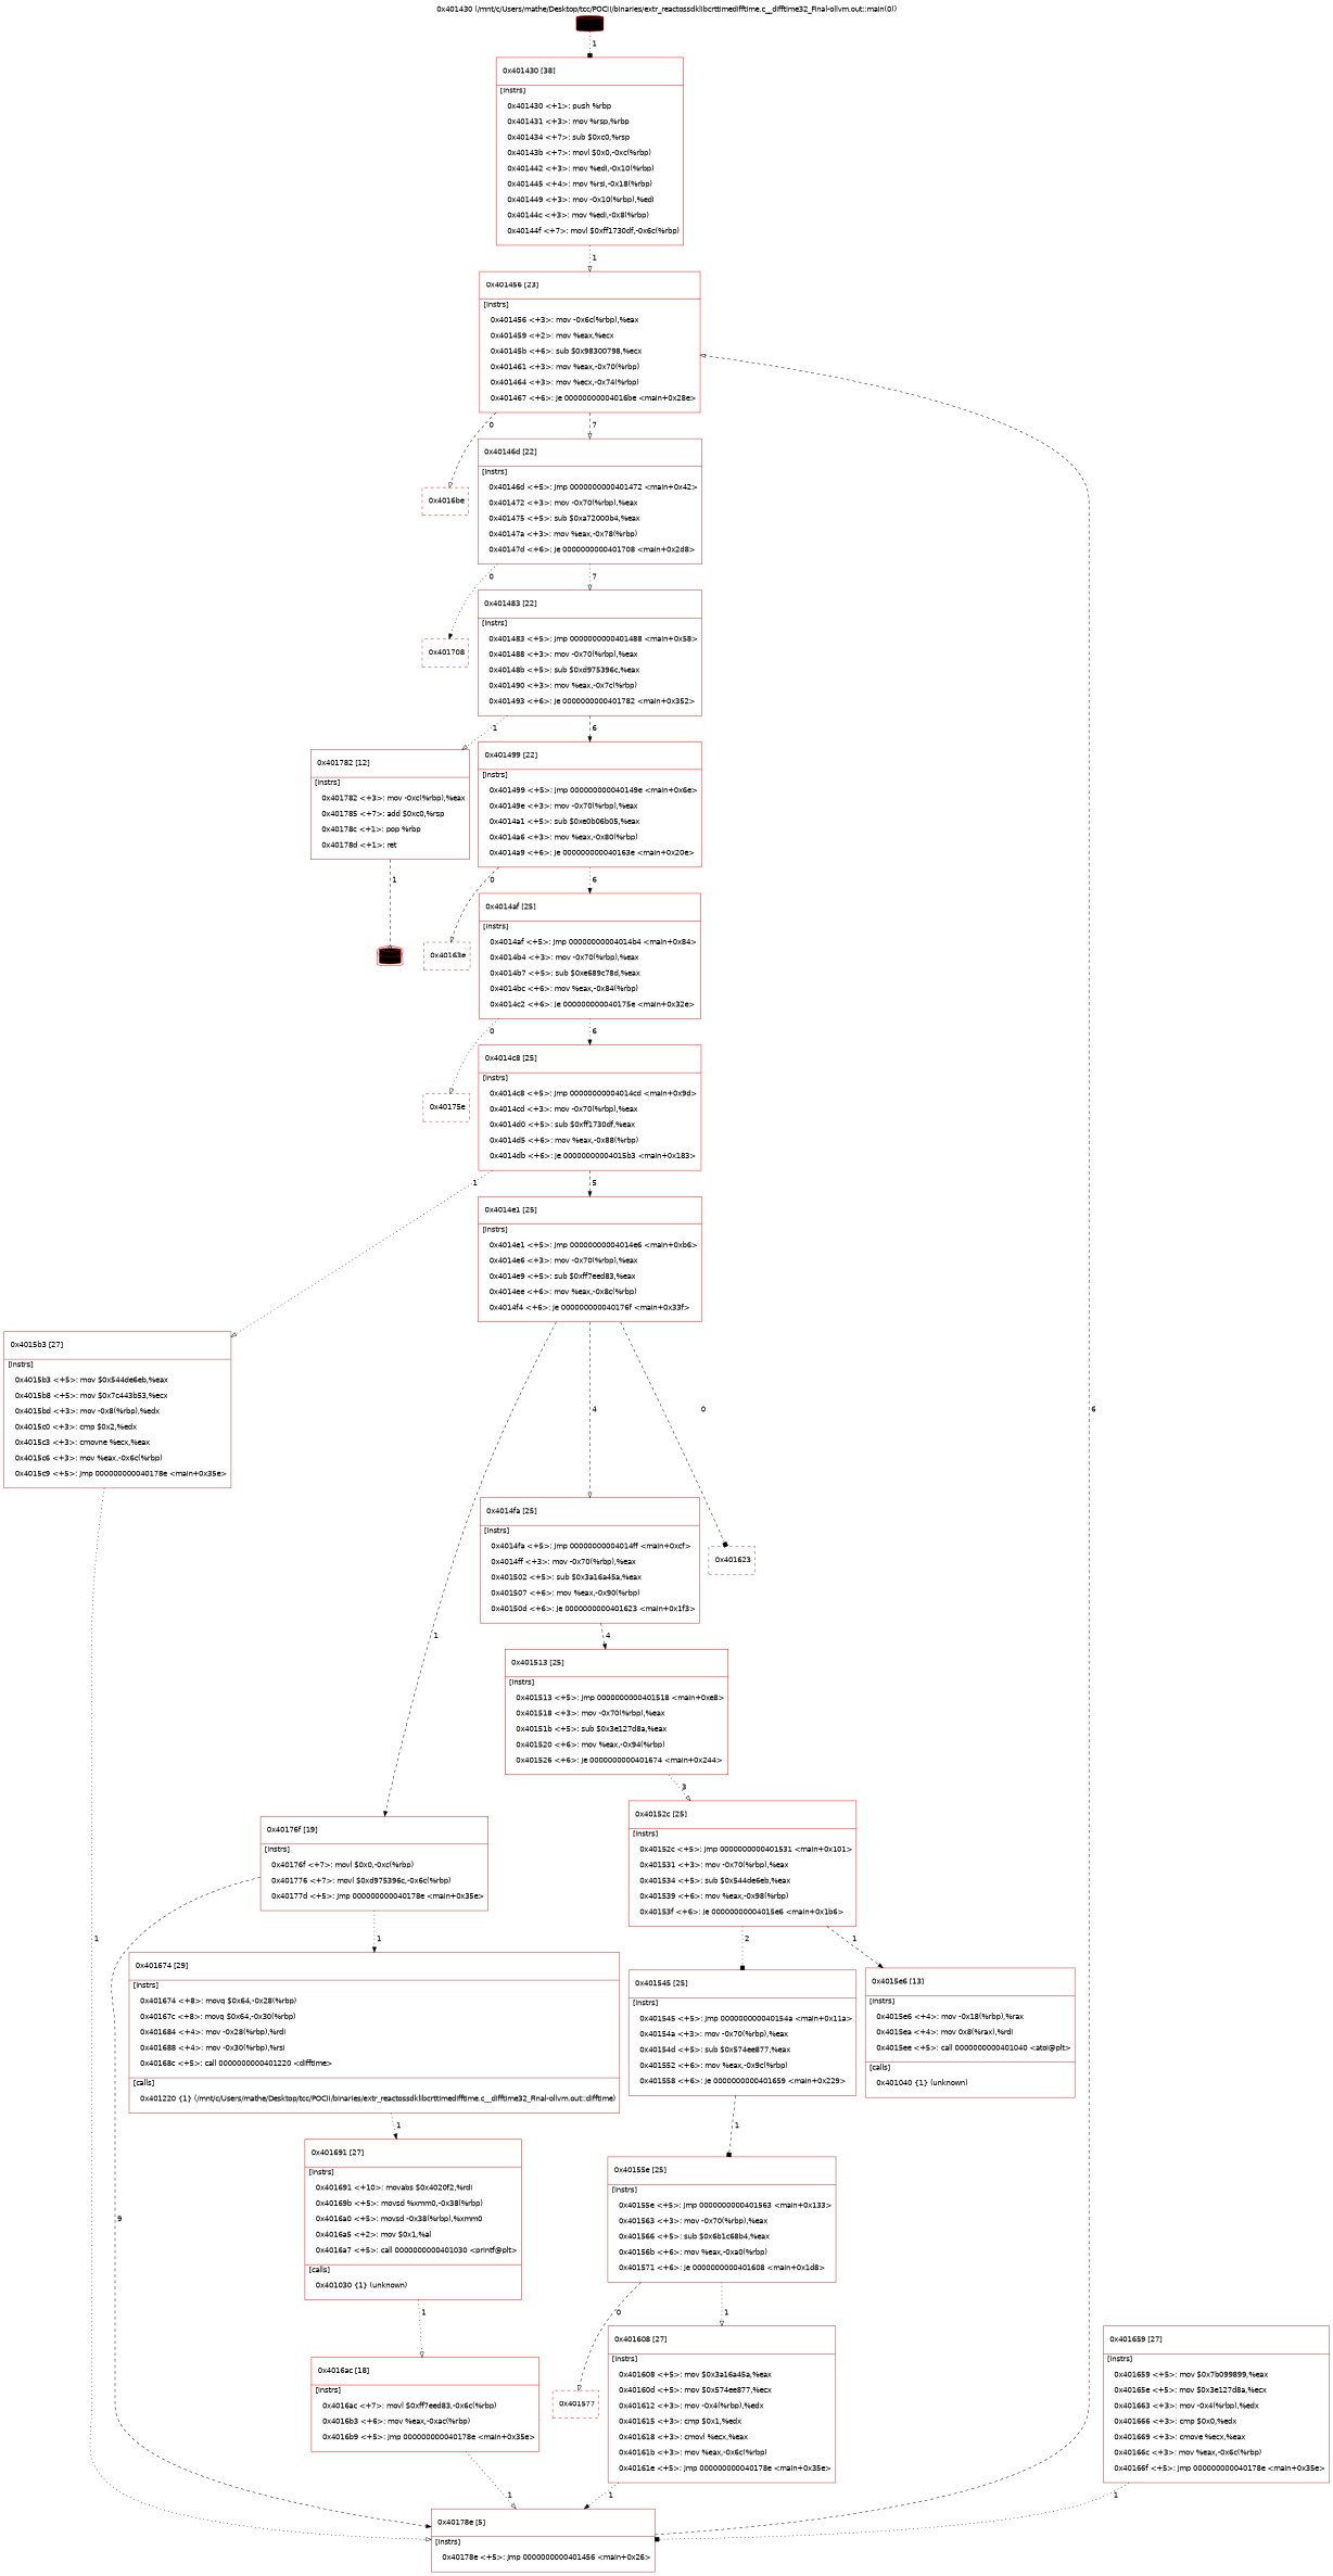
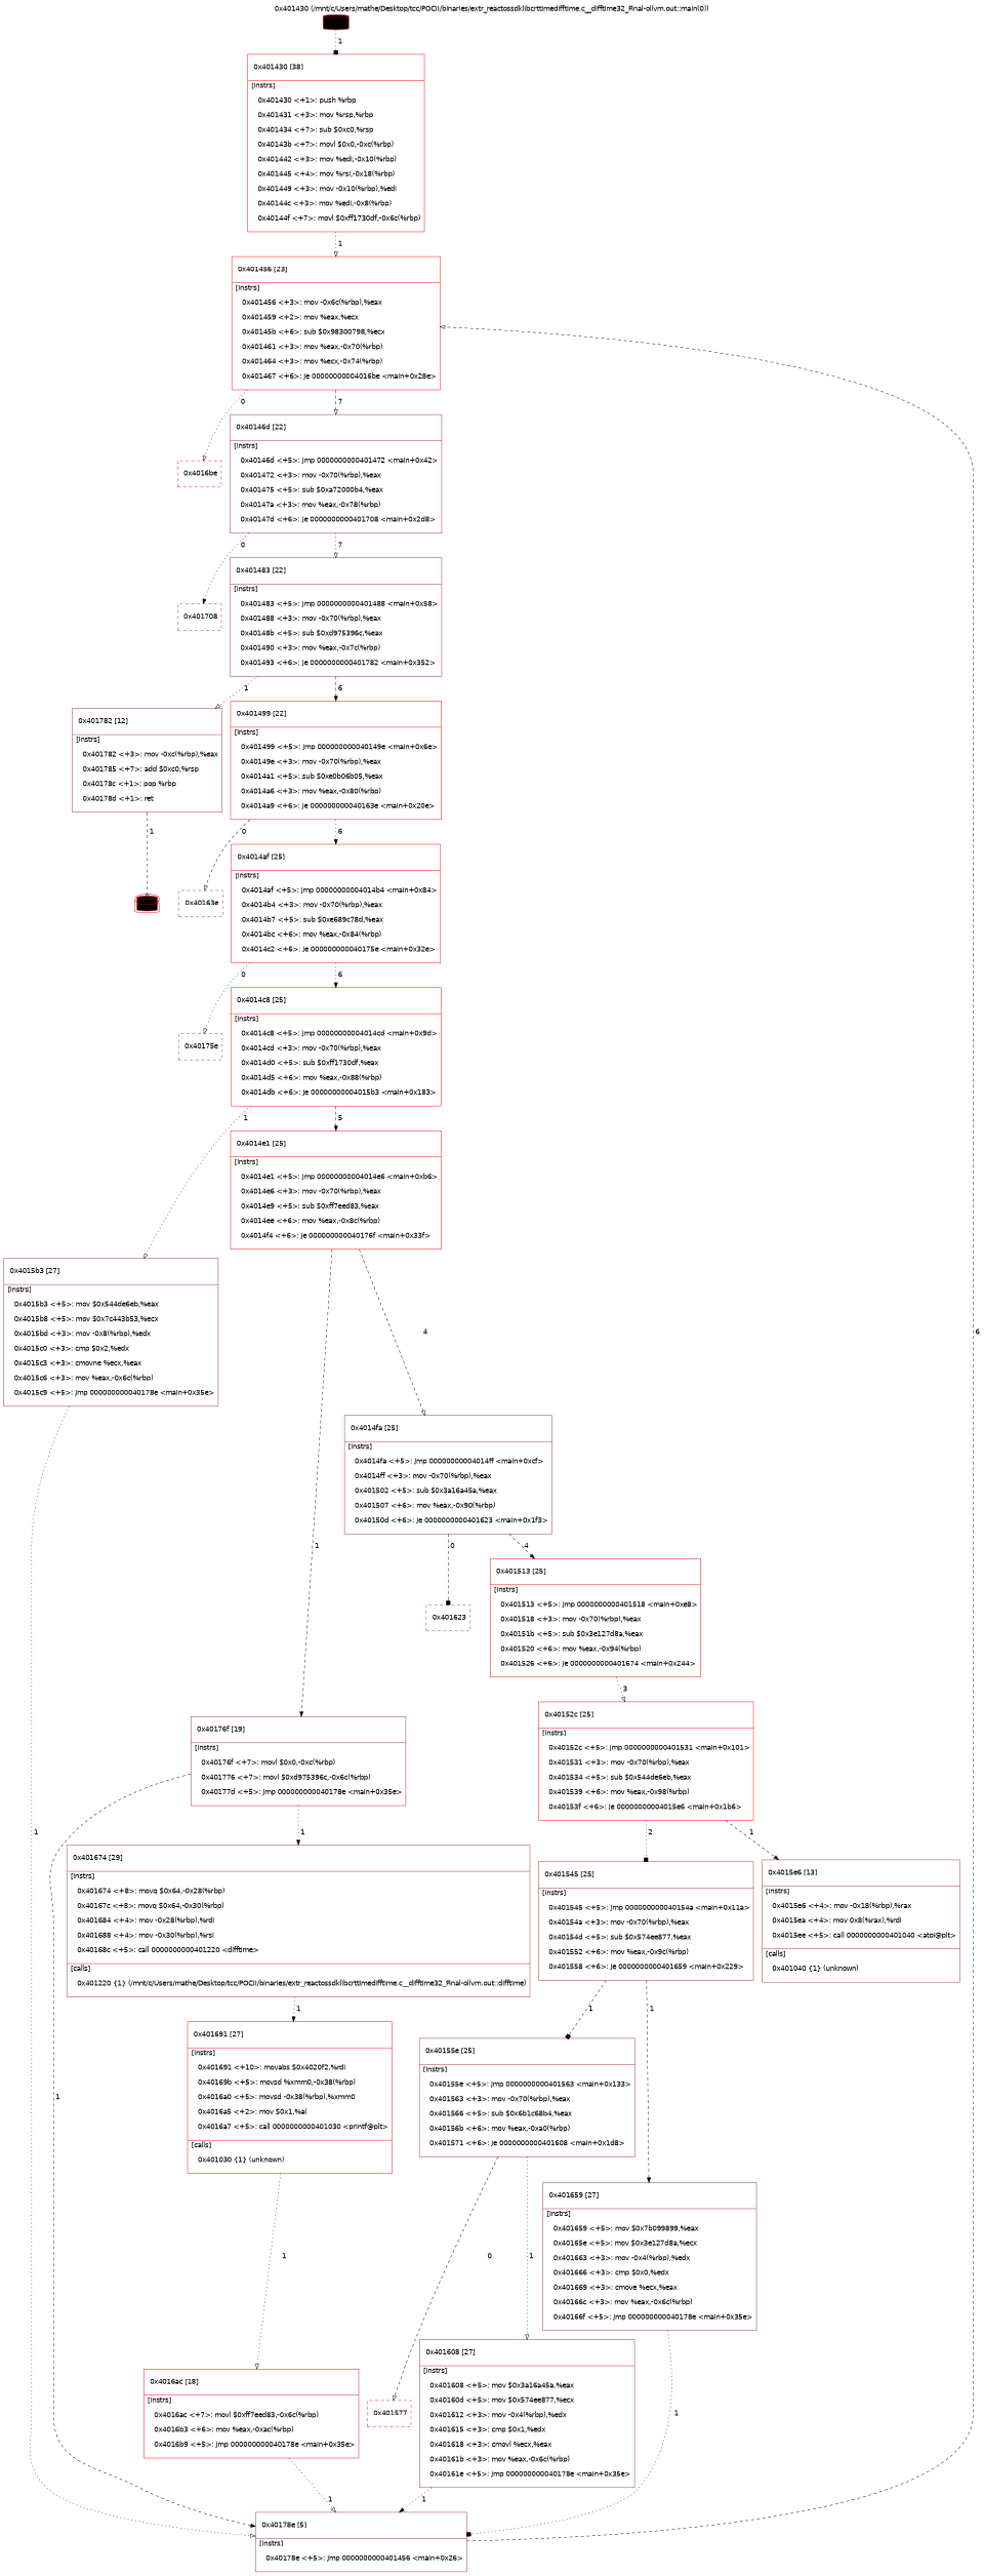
  digraph {
    fontname="DejaVu Sans"
    label="0x401430 (/mnt/c/Users/mathe/Desktop/tcc/POCII/binaries/extr_reactossdklibcrttimedifftime.c__difftime32_Final-ollvm.out::main(0))"
    labelloc=t
    node [color=brown fontname="DejaVu Sans" shape=record]
    edge [arrowhead=onormal fontname="DejaVu Sans" style=dotted]
    Entry [color=red fillcolor=black height=0.3 shape=cylinder style=filled width=0.3]
    n2 [color=red label="{\n     0x401430 [38]\l\n     | [instrs]\l\n     &nbsp;&nbsp;0x401430 \<+1\>: push %rbp\l\n     &nbsp;&nbsp;0x401431 \<+3\>: mov %rsp,%rbp\l\n     &nbsp;&nbsp;0x401434 \<+7\>: sub $0xc0,%rsp\l\n     &nbsp;&nbsp;0x40143b \<+7\>: movl $0x0,-0xc(%rbp)\l\n     &nbsp;&nbsp;0x401442 \<+3\>: mov %edi,-0x10(%rbp)\l\n     &nbsp;&nbsp;0x401445 \<+4\>: mov %rsi,-0x18(%rbp)\l\n     &nbsp;&nbsp;0x401449 \<+3\>: mov -0x10(%rbp),%edi\l\n     &nbsp;&nbsp;0x40144c \<+3\>: mov %edi,-0x8(%rbp)\l\n     &nbsp;&nbsp;0x40144f \<+7\>: movl $0xff1730df,-0x6c(%rbp)\l\n  }"]
    n3 [color=red label="{\n     0x401456 [23]\l\n     | [instrs]\l\n     &nbsp;&nbsp;0x401456 \<+3\>: mov -0x6c(%rbp),%eax\l\n     &nbsp;&nbsp;0x401459 \<+2\>: mov %eax,%ecx\l\n     &nbsp;&nbsp;0x40145b \<+6\>: sub $0x98300798,%ecx\l\n     &nbsp;&nbsp;0x401461 \<+3\>: mov %eax,-0x70(%rbp)\l\n     &nbsp;&nbsp;0x401464 \<+3\>: mov %ecx,-0x74(%rbp)\l\n     &nbsp;&nbsp;0x401467 \<+6\>: je 00000000004016be \<main+0x28e\>\l\n  }"]
    n4 [color=red label="{\n     0x4016be\l\n  }" style=dashed]
    n5 [label="{\n     0x40146d [22]\l\n     | [instrs]\l\n     &nbsp;&nbsp;0x40146d \<+5\>: jmp 0000000000401472 \<main+0x42\>\l\n     &nbsp;&nbsp;0x401472 \<+3\>: mov -0x70(%rbp),%eax\l\n     &nbsp;&nbsp;0x401475 \<+5\>: sub $0xa72000b4,%eax\l\n     &nbsp;&nbsp;0x40147a \<+3\>: mov %eax,-0x78(%rbp)\l\n     &nbsp;&nbsp;0x40147d \<+6\>: je 0000000000401708 \<main+0x2d8\>\l\n  }"]
    n6 [label="{\n     0x401708\l\n  }" style=dashed]
    n7 [label="{\n     0x401483 [22]\l\n     | [instrs]\l\n     &nbsp;&nbsp;0x401483 \<+5\>: jmp 0000000000401488 \<main+0x58\>\l\n     &nbsp;&nbsp;0x401488 \<+3\>: mov -0x70(%rbp),%eax\l\n     &nbsp;&nbsp;0x40148b \<+5\>: sub $0xd975396c,%eax\l\n     &nbsp;&nbsp;0x401490 \<+3\>: mov %eax,-0x7c(%rbp)\l\n     &nbsp;&nbsp;0x401493 \<+6\>: je 0000000000401782 \<main+0x352\>\l\n  }"]
    n8 [label="{\n     0x401782 [12]\l\n     | [instrs]\l\n     &nbsp;&nbsp;0x401782 \<+3\>: mov -0xc(%rbp),%eax\l\n     &nbsp;&nbsp;0x401785 \<+7\>: add $0xc0,%rsp\l\n     &nbsp;&nbsp;0x40178c \<+1\>: pop %rbp\l\n     &nbsp;&nbsp;0x40178d \<+1\>: ret\l\n  }"]
    n9 [color=red label="{\n     0x401499 [22]\l\n     | [instrs]\l\n     &nbsp;&nbsp;0x401499 \<+5\>: jmp 000000000040149e \<main+0x6e\>\l\n     &nbsp;&nbsp;0x40149e \<+3\>: mov -0x70(%rbp),%eax\l\n     &nbsp;&nbsp;0x4014a1 \<+5\>: sub $0xe0b06b05,%eax\l\n     &nbsp;&nbsp;0x4014a6 \<+3\>: mov %eax,-0x80(%rbp)\l\n     &nbsp;&nbsp;0x4014a9 \<+6\>: je 000000000040163e \<main+0x20e\>\l\n  }"]
    Exit [color=red fillcolor=black height=0.3 peripheries=2 shape=cylinder style=filled width=0.3]
    n11 [label="{\n     0x40163e\l\n  }" style=dashed]
    n12 [color=red label="{\n     0x4014af [25]\l\n     | [instrs]\l\n     &nbsp;&nbsp;0x4014af \<+5\>: jmp 00000000004014b4 \<main+0x84\>\l\n     &nbsp;&nbsp;0x4014b4 \<+3\>: mov -0x70(%rbp),%eax\l\n     &nbsp;&nbsp;0x4014b7 \<+5\>: sub $0xe689c78d,%eax\l\n     &nbsp;&nbsp;0x4014bc \<+6\>: mov %eax,-0x84(%rbp)\l\n     &nbsp;&nbsp;0x4014c2 \<+6\>: je 000000000040175e \<main+0x32e\>\l\n  }"]
    n13 [color=red label="{\n     0x4016ac [18]\l\n     | [instrs]\l\n     &nbsp;&nbsp;0x4016ac \<+7\>: movl $0xff7eed83,-0x6c(%rbp)\l\n     &nbsp;&nbsp;0x4016b3 \<+6\>: mov %eax,-0xac(%rbp)\l\n     &nbsp;&nbsp;0x4016b9 \<+5\>: jmp 000000000040178e \<main+0x35e\>\l\n  }"]
    n14 [label="{\n     0x40178e [5]\l\n     | [instrs]\l\n     &nbsp;&nbsp;0x40178e \<+5\>: jmp 0000000000401456 \<main+0x26\>\l\n  }"]
    n15 [label="{\n     0x40175e\l\n  }" style=dashed]
    n16 [color=red label="{\n     0x4014c8 [25]\l\n     | [instrs]\l\n     &nbsp;&nbsp;0x4014c8 \<+5\>: jmp 00000000004014cd \<main+0x9d\>\l\n     &nbsp;&nbsp;0x4014cd \<+3\>: mov -0x70(%rbp),%eax\l\n     &nbsp;&nbsp;0x4014d0 \<+5\>: sub $0xff1730df,%eax\l\n     &nbsp;&nbsp;0x4014d5 \<+6\>: mov %eax,-0x88(%rbp)\l\n     &nbsp;&nbsp;0x4014db \<+6\>: je 00000000004015b3 \<main+0x183\>\l\n  }"]
    n17 [color=red label="{\n     0x401691 [27]\l\n     | [instrs]\l\n     &nbsp;&nbsp;0x401691 \<+10\>: movabs $0x4020f2,%rdi\l\n     &nbsp;&nbsp;0x40169b \<+5\>: movsd %xmm0,-0x38(%rbp)\l\n     &nbsp;&nbsp;0x4016a0 \<+5\>: movsd -0x38(%rbp),%xmm0\l\n     &nbsp;&nbsp;0x4016a5 \<+2\>: mov $0x1,%al\l\n     &nbsp;&nbsp;0x4016a7 \<+5\>: call 0000000000401030 \<printf@plt\>\l\n     | [calls]\l\n     &nbsp;&nbsp;0x401030 \{1\} (unknown)\l\n  }"]
    n18 [label="{\n     0x4015b3 [27]\l\n     | [instrs]\l\n     &nbsp;&nbsp;0x4015b3 \<+5\>: mov $0x544de6eb,%eax\l\n     &nbsp;&nbsp;0x4015b8 \<+5\>: mov $0x7c443b53,%ecx\l\n     &nbsp;&nbsp;0x4015bd \<+3\>: mov -0x8(%rbp),%edx\l\n     &nbsp;&nbsp;0x4015c0 \<+3\>: cmp $0x2,%edx\l\n     &nbsp;&nbsp;0x4015c3 \<+3\>: cmovne %ecx,%eax\l\n     &nbsp;&nbsp;0x4015c6 \<+3\>: mov %eax,-0x6c(%rbp)\l\n     &nbsp;&nbsp;0x4015c9 \<+5\>: jmp 000000000040178e \<main+0x35e\>\l\n  }"]
    n19 [color=red label="{\n     0x4014e1 [25]\l\n     | [instrs]\l\n     &nbsp;&nbsp;0x4014e1 \<+5\>: jmp 00000000004014e6 \<main+0xb6\>\l\n     &nbsp;&nbsp;0x4014e6 \<+3\>: mov -0x70(%rbp),%eax\l\n     &nbsp;&nbsp;0x4014e9 \<+5\>: sub $0xff7eed83,%eax\l\n     &nbsp;&nbsp;0x4014ee \<+6\>: mov %eax,-0x8c(%rbp)\l\n     &nbsp;&nbsp;0x4014f4 \<+6\>: je 000000000040176f \<main+0x33f\>\l\n  }"]
    n20 [color=red label="{\n     0x401577\l\n  }" style=dashed]
    n21 [label="{\n     0x40176f [19]\l\n     | [instrs]\l\n     &nbsp;&nbsp;0x40176f \<+7\>: movl $0x0,-0xc(%rbp)\l\n     &nbsp;&nbsp;0x401776 \<+7\>: movl $0xd975396c,-0x6c(%rbp)\l\n     &nbsp;&nbsp;0x40177d \<+5\>: jmp 000000000040178e \<main+0x35e\>\l\n  }"]
    n22 [label="{\n     0x4014fa [25]\l\n     | [instrs]\l\n     &nbsp;&nbsp;0x4014fa \<+5\>: jmp 00000000004014ff \<main+0xcf\>\l\n     &nbsp;&nbsp;0x4014ff \<+3\>: mov -0x70(%rbp),%eax\l\n     &nbsp;&nbsp;0x401502 \<+5\>: sub $0x3a16a45a,%eax\l\n     &nbsp;&nbsp;0x401507 \<+6\>: mov %eax,-0x90(%rbp)\l\n     &nbsp;&nbsp;0x40150d \<+6\>: je 0000000000401623 \<main+0x1f3\>\l\n  }"]
    n23 [label="{\n     0x401608 [27]\l\n     | [instrs]\l\n     &nbsp;&nbsp;0x401608 \<+5\>: mov $0x3a16a45a,%eax\l\n     &nbsp;&nbsp;0x40160d \<+5\>: mov $0x574ee877,%ecx\l\n     &nbsp;&nbsp;0x401612 \<+3\>: mov -0x4(%rbp),%edx\l\n     &nbsp;&nbsp;0x401615 \<+3\>: cmp $0x1,%edx\l\n     &nbsp;&nbsp;0x401618 \<+3\>: cmovl %ecx,%eax\l\n     &nbsp;&nbsp;0x40161b \<+3\>: mov %eax,-0x6c(%rbp)\l\n     &nbsp;&nbsp;0x40161e \<+5\>: jmp 000000000040178e \<main+0x35e\>\l\n  }"]
    n24 [label="{\n     0x401674 [29]\l\n     | [instrs]\l\n     &nbsp;&nbsp;0x401674 \<+8\>: movq $0x64,-0x28(%rbp)\l\n     &nbsp;&nbsp;0x40167c \<+8\>: movq $0x64,-0x30(%rbp)\l\n     &nbsp;&nbsp;0x401684 \<+4\>: mov -0x28(%rbp),%rdi\l\n     &nbsp;&nbsp;0x401688 \<+4\>: mov -0x30(%rbp),%rsi\l\n     &nbsp;&nbsp;0x40168c \<+5\>: call 0000000000401220 \<difftime\>\l\n     | [calls]\l\n     &nbsp;&nbsp;0x401220 \{1\} (/mnt/c/Users/mathe/Desktop/tcc/POCII/binaries/extr_reactossdklibcrttimedifftime.c__difftime32_Final-ollvm.out::difftime)\l\n  }"]
    n25 [label="{\n     0x401623\l\n  }" style=dashed]
    n26 [color=red label="{\n     0x401513 [25]\l\n     | [instrs]\l\n     &nbsp;&nbsp;0x401513 \<+5\>: jmp 0000000000401518 \<main+0xe8\>\l\n     &nbsp;&nbsp;0x401518 \<+3\>: mov -0x70(%rbp),%eax\l\n     &nbsp;&nbsp;0x40151b \<+5\>: sub $0x3e127d8a,%eax\l\n     &nbsp;&nbsp;0x401520 \<+6\>: mov %eax,-0x94(%rbp)\l\n     &nbsp;&nbsp;0x401526 \<+6\>: je 0000000000401674 \<main+0x244\>\l\n  }"]
    n27 [label="{\n     0x40155e [25]\l\n     | [instrs]\l\n     &nbsp;&nbsp;0x40155e \<+5\>: jmp 0000000000401563 \<main+0x133\>\l\n     &nbsp;&nbsp;0x401563 \<+3\>: mov -0x70(%rbp),%eax\l\n     &nbsp;&nbsp;0x401566 \<+5\>: sub $0x6b1c68b4,%eax\l\n     &nbsp;&nbsp;0x40156b \<+6\>: mov %eax,-0xa0(%rbp)\l\n     &nbsp;&nbsp;0x401571 \<+6\>: je 0000000000401608 \<main+0x1d8\>\l\n  }"]
    n28 [color=red label="{\n     0x40152c [25]\l\n     | [instrs]\l\n     &nbsp;&nbsp;0x40152c \<+5\>: jmp 0000000000401531 \<main+0x101\>\l\n     &nbsp;&nbsp;0x401531 \<+3\>: mov -0x70(%rbp),%eax\l\n     &nbsp;&nbsp;0x401534 \<+5\>: sub $0x544de6eb,%eax\l\n     &nbsp;&nbsp;0x401539 \<+6\>: mov %eax,-0x98(%rbp)\l\n     &nbsp;&nbsp;0x40153f \<+6\>: je 00000000004015e6 \<main+0x1b6\>\l\n  }"]
    n29 [label="{\n     0x401659 [27]\l\n     | [instrs]\l\n     &nbsp;&nbsp;0x401659 \<+5\>: mov $0x7b099899,%eax\l\n     &nbsp;&nbsp;0x40165e \<+5\>: mov $0x3e127d8a,%ecx\l\n     &nbsp;&nbsp;0x401663 \<+3\>: mov -0x4(%rbp),%edx\l\n     &nbsp;&nbsp;0x401666 \<+3\>: cmp $0x0,%edx\l\n     &nbsp;&nbsp;0x401669 \<+3\>: cmove %ecx,%eax\l\n     &nbsp;&nbsp;0x40166c \<+3\>: mov %eax,-0x6c(%rbp)\l\n     &nbsp;&nbsp;0x40166f \<+5\>: jmp 000000000040178e \<main+0x35e\>\l\n  }"]
    n30 [label="{\n     0x401545 [25]\l\n     | [instrs]\l\n     &nbsp;&nbsp;0x401545 \<+5\>: jmp 000000000040154a \<main+0x11a\>\l\n     &nbsp;&nbsp;0x40154a \<+3\>: mov -0x70(%rbp),%eax\l\n     &nbsp;&nbsp;0x40154d \<+5\>: sub $0x574ee877,%eax\l\n     &nbsp;&nbsp;0x401552 \<+6\>: mov %eax,-0x9c(%rbp)\l\n     &nbsp;&nbsp;0x401558 \<+6\>: je 0000000000401659 \<main+0x229\>\l\n  }"]
    n31 [label="{\n     0x4015e6 [13]\l\n     | [instrs]\l\n     &nbsp;&nbsp;0x4015e6 \<+4\>: mov -0x18(%rbp),%rax\l\n     &nbsp;&nbsp;0x4015ea \<+4\>: mov 0x8(%rax),%rdi\l\n     &nbsp;&nbsp;0x4015ee \<+5\>: call 0000000000401040 \<atoi@plt\>\l\n     | [calls]\l\n     &nbsp;&nbsp;0x401040 \{1\} (unknown)\l\n  }"]
    Entry -> n2 [arrowhead=box label=" 1"]
    n2 -> n3 [label=" 1"]
-   n3 -> n4 [label=" 0" style=dashed]
+   n3 -> n4 [label=" 0"]
    n3 -> n5 [label=" 7" style=dashed]
    n5 -> n6 [arrowhead=normal label=" 0"]
    n5 -> n7 [label=" 7"]
    n7 -> n8 [label=" 1"]
    n7 -> n9 [arrowhead=normal label=" 6" style=dashed]
    n8 -> Exit [label=" 1" style=dashed]
    n9 -> n11 [label=" 0" style=dashed]
    n9 -> n12 [arrowhead=normal label=" 6"]
    n12 -> n15 [label=" 0"]
    n12 -> n16 [arrowhead=normal label=" 6"]
    n13 -> n14 [label=" 1"]
    n14 -> n3 [label=" 6" style=dashed]
    n16 -> n18 [label=" 1"]
    n16 -> n19 [arrowhead=normal label=" 5" style=dashed]
    n17 -> n13 [label=" 1"]
    n18 -> n14 [label=" 1"]
    n19 -> n21 [arrowhead=normal label=" 1" style=dashed]
    n19 -> n22 [label=" 4" style=dashed]
-   n21 -> n14 [arrowhead=normal label=" 9" style=dashed]
+   n21 -> n14 [arrowhead=normal label=" 1" style=dashed]
    n21 -> n24 [arrowhead=normal label=" 1"]
-   n19 -> n25 [arrowhead=box label=" 0" style=dashed]
+   n22 -> n25 [arrowhead=box label=" 0" style=dashed]
    n22 -> n26 [arrowhead=normal label=" 4" style=dashed]
    n23 -> n14 [arrowhead=normal label=" 1"]
    n24 -> n17 [arrowhead=normal label=" 1"]
    n26 -> n28 [label=" 3"]
    n27 -> n20 [label=" 0" style=dashed]
    n27 -> n23 [label=" 1"]
    n28 -> n30 [arrowhead=box label=" 2"]
    n28 -> n31 [arrowhead=normal label=" 1" style=dashed]
    n29 -> n14 [arrowhead=box label=" 1"]
    n30 -> n27 [arrowhead=box label=" 1" style=dashed]
+   n30 -> n29 [arrowhead=normal label=" 1" style=dashed]
  }
